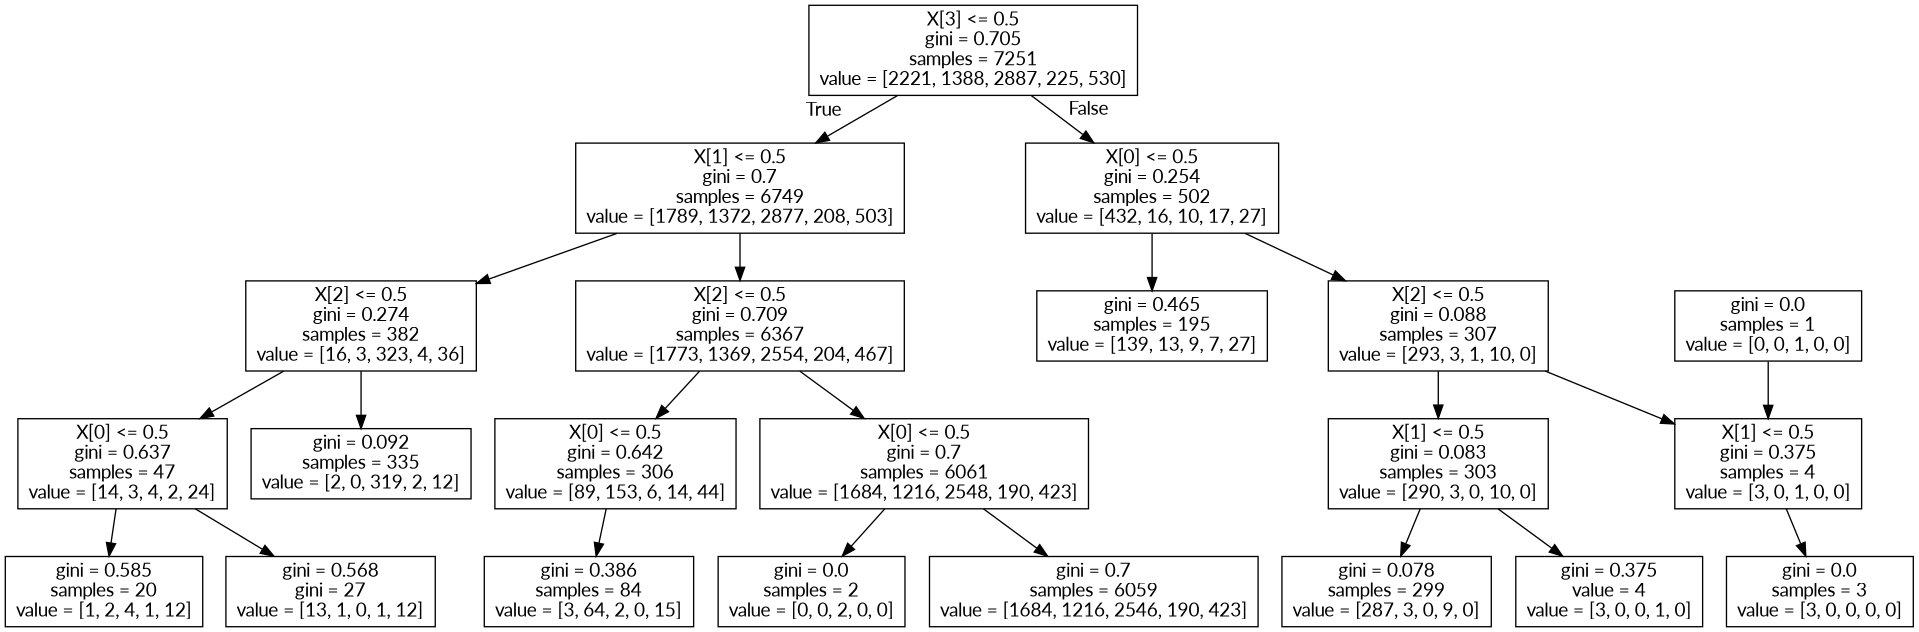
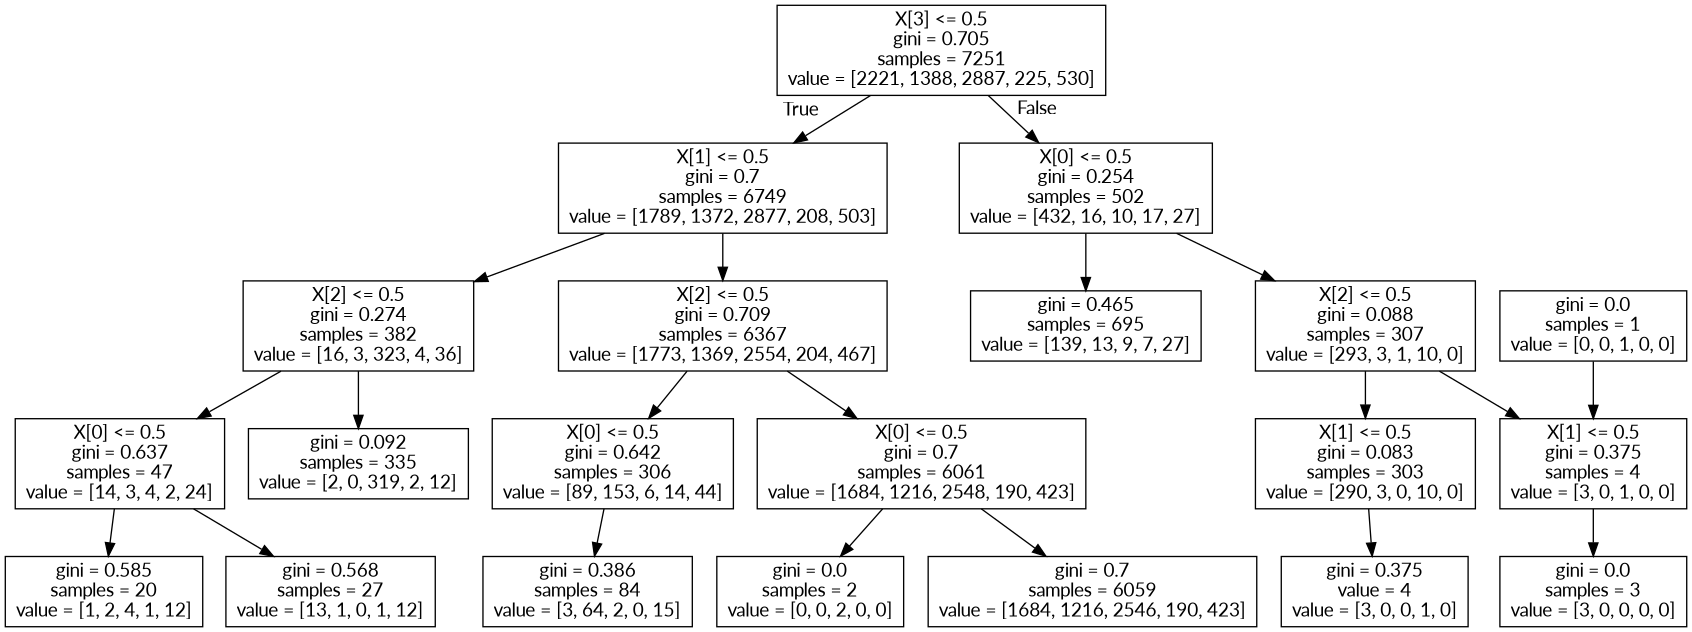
  digraph {
    fontname=Lato
    node [fontname=Lato shape=box]
    edge [fontname=Lato]
    n1 [label="X[3] <= 0.5\ngini = 0.705\nsamples = 7251\nvalue = [2221, 1388, 2887, 225, 530]"]
    n2 [label="X[1] <= 0.5\ngini = 0.7\nsamples = 6749\nvalue = [1789, 1372, 2877, 208, 503]"]
    n3 [label="X[0] <= 0.5\ngini = 0.254\nsamples = 502\nvalue = [432, 16, 10, 17, 27]"]
    n4 [label="X[2] <= 0.5\ngini = 0.274\nsamples = 382\nvalue = [16, 3, 323, 4, 36]"]
    n5 [label="X[2] <= 0.5\ngini = 0.709\nsamples = 6367\nvalue = [1773, 1369, 2554, 204, 467]"]
-   n6 [label="gini = 0.465\nsamples = 195\nvalue = [139, 13, 9, 7, 27]"]
+   n6 [label="gini = 0.465\nsamples = 695\nvalue = [139, 13, 9, 7, 27]"]
    n7 [label="X[2] <= 0.5\ngini = 0.088\nsamples = 307\nvalue = [293, 3, 1, 10, 0]"]
    n8 [label="X[0] <= 0.5\ngini = 0.637\nsamples = 47\nvalue = [14, 3, 4, 2, 24]"]
    n9 [label="gini = 0.092\nsamples = 335\nvalue = [2, 0, 319, 2, 12]"]
    n10 [label="X[0] <= 0.5\ngini = 0.642\nsamples = 306\nvalue = [89, 153, 6, 14, 44]"]
    n11 [label="X[0] <= 0.5\ngini = 0.7\nsamples = 6061\nvalue = [1684, 1216, 2548, 190, 423]"]
    n12 [label="gini = 0.585\nsamples = 20\nvalue = [1, 2, 4, 1, 12]"]
-   n13 [label="gini = 0.568\ngini = 27\nvalue = [13, 1, 0, 1, 12]"]
+   n13 [label="gini = 0.568\nsamples = 27\nvalue = [13, 1, 0, 1, 12]"]
    n14 [label="gini = 0.386\nsamples = 84\nvalue = [3, 64, 2, 0, 15]"]
    n15 [label="gini = 0.0\nsamples = 2\nvalue = [0, 0, 2, 0, 0]"]
    n16 [label="gini = 0.7\nsamples = 6059\nvalue = [1684, 1216, 2546, 190, 423]"]
    n17 [label="X[1] <= 0.5\ngini = 0.083\nsamples = 303\nvalue = [290, 3, 0, 10, 0]"]
    n18 [label="X[1] <= 0.5\ngini = 0.375\nsamples = 4\nvalue = [3, 0, 1, 0, 0]"]
-   n19 [label="gini = 0.078\nsamples = 299\nvalue = [287, 3, 0, 9, 0]"]
    n20 [label="gini = 0.375\nvalue = 4\nvalue = [3, 0, 0, 1, 0]"]
    n21 [label="gini = 0.0\nsamples = 3\nvalue = [3, 0, 0, 0, 0]"]
    n22 [label="gini = 0.0\nsamples = 1\nvalue = [0, 0, 1, 0, 0]"]
    n1 -> n2 [headlabel=True labelangle=45 labeldistance=2.5]
    n1 -> n3 [headlabel=False labelangle=-45 labeldistance=2.5]
    n2 -> n4
    n2 -> n5
    n3 -> n6
    n3 -> n7
    n4 -> n8
    n4 -> n9
    n5 -> n10
    n5 -> n11
    n7 -> n17
    n7 -> n18
    n8 -> n12
    n8 -> n13
    n10 -> n14
    n11 -> n15
    n11 -> n16
-   n17 -> n19
    n17 -> n20
    n18 -> n21
    n22 -> n18
  }
